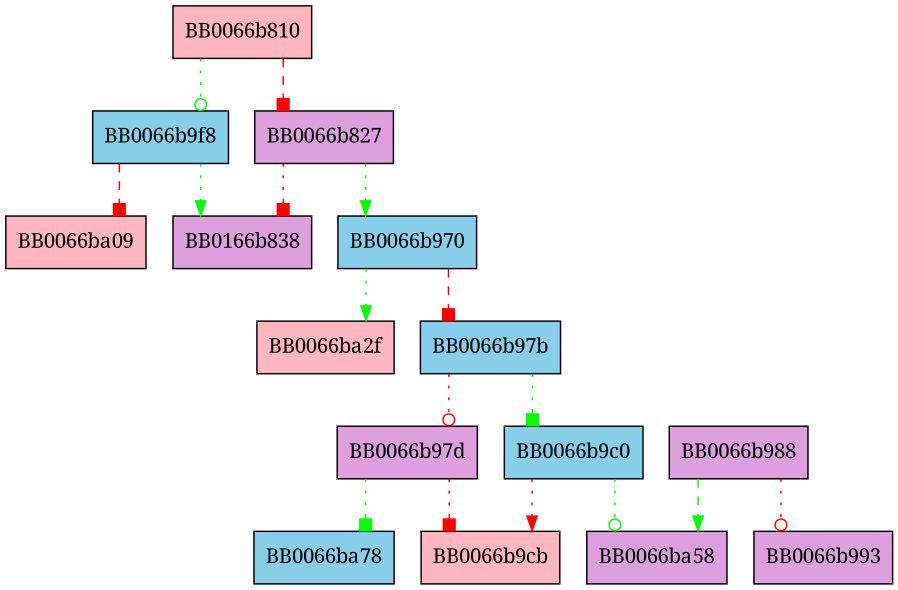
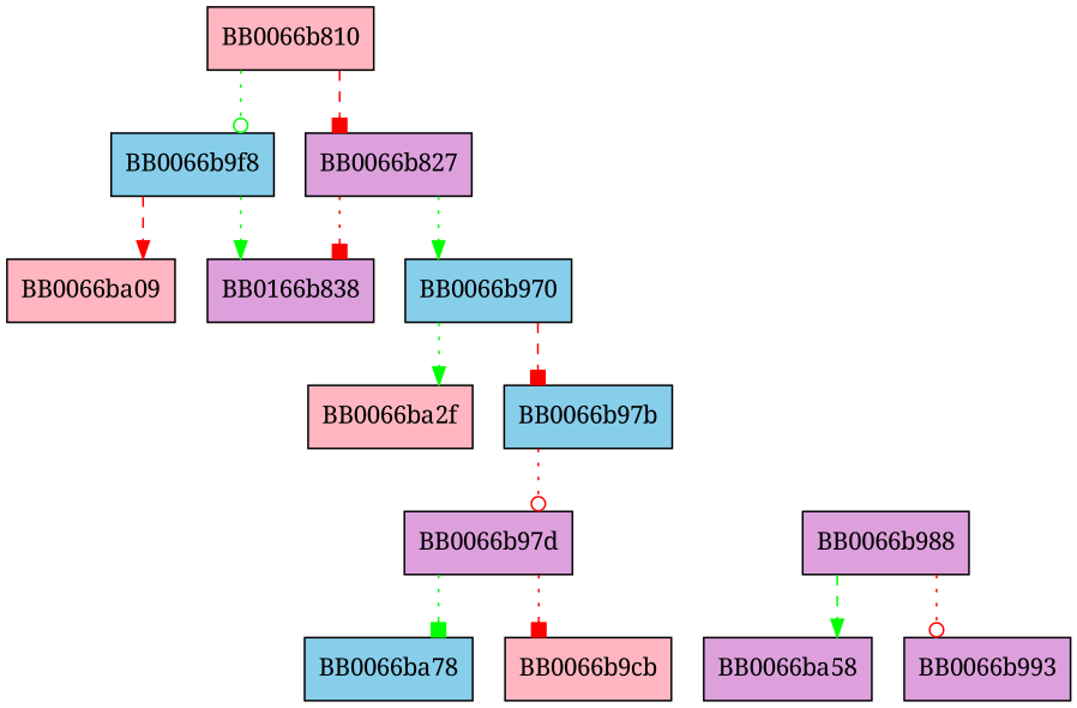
  digraph {
    fontname="Noto Serif"
    splines=ortho
    node [fillcolor=plum fontname="Noto Serif" shape=box style=filled]
    edge [arrowhead=box color=green fontname="Noto Serif" style=dotted]
    BB0066b810 [fillcolor=lightpink]
    BB0066b9f8 [fillcolor=skyblue]
    BB0066b827
    n4 [label=BB0166b838]
    BB0066ba09 [fillcolor=lightpink]
    BB0066b970 [fillcolor=skyblue]
    BB0066ba2f [fillcolor=lightpink]
    BB0066b97b [fillcolor=skyblue]
-   BB0066b9c0 [fillcolor=skyblue]
    BB0066b97d
    BB0066ba58
    BB0066b9cb [fillcolor=lightpink]
    BB0066ba78 [fillcolor=skyblue]
    BB0066b988
    BB0066b993
    BB0066b810 -> BB0066b9f8 [arrowhead=odot]
    BB0066b810 -> BB0066b827 [color=red style=dashed]
    BB0066b9f8 -> n4 [arrowhead=normal]
-   BB0066b9f8 -> BB0066ba09 [color=red style=dashed]
+   BB0066b9f8 -> BB0066ba09 [arrowhead=normal color=red style=dashed]
    BB0066b827 -> n4 [color=red]
    BB0066b827 -> BB0066b970 [arrowhead=normal]
    BB0066b970 -> BB0066ba2f [arrowhead=normal]
    BB0066b970 -> BB0066b97b [color=red style=dashed]
-   BB0066b97b -> BB0066b9c0
    BB0066b97b -> BB0066b97d [arrowhead=odot color=red]
-   BB0066b9c0 -> BB0066ba58 [arrowhead=odot]
-   BB0066b9c0 -> BB0066b9cb [arrowhead=normal color=red]
    BB0066b97d -> BB0066b9cb [color=red]
    BB0066b97d -> BB0066ba78
    BB0066b988 -> BB0066ba58 [arrowhead=normal style=dashed]
    BB0066b988 -> BB0066b993 [arrowhead=odot color=red]
  }
